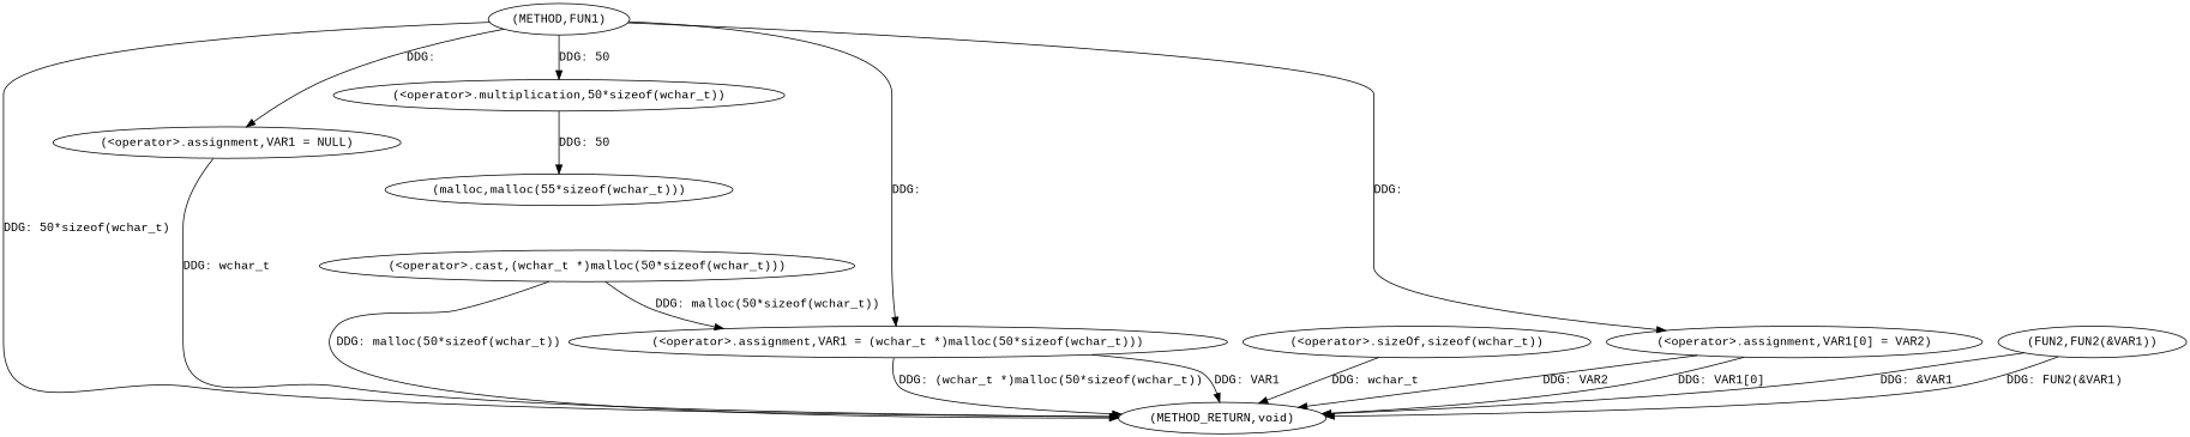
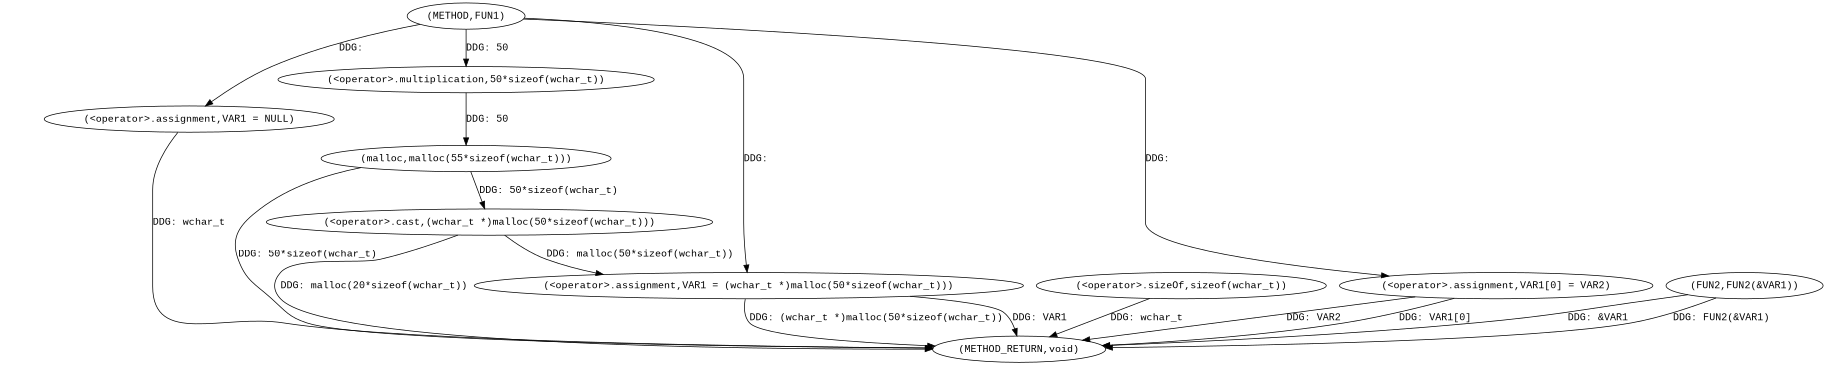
  digraph {
    fontname="Liberation Mono"
    node [fontname="Liberation Mono"]
    edge [fontname="Liberation Mono"]
    n1 [label="(METHOD,FUN1)"]
    n2 [label="(<operator>.assignment,VAR1 = NULL)"]
    n3 [label="(<operator>.assignment,VAR1 = (wchar_t *)malloc(50*sizeof(wchar_t)))"]
    n4 [label="(<operator>.multiplication,50*sizeof(wchar_t))"]
    n5 [label="(<operator>.assignment,VAR1[0] = VAR2)"]
    n6 [label="(METHOD_RETURN,void)"]
    n7 [label="(malloc,malloc(55*sizeof(wchar_t)))"]
    n8 [label="(<operator>.sizeOf,sizeof(wchar_t))"]
    n9 [label="(<operator>.cast,(wchar_t *)malloc(50*sizeof(wchar_t)))"]
    n10 [label="(FUN2,FUN2(&VAR1))"]
    n1 -> n2 [label="DDG: "]
    n1 -> n3 [label="DDG: "]
    n1 -> n4 [label="DDG: 50"]
    n1 -> n5 [label="DDG: "]
    n2 -> n6 [label="DDG: wchar_t"]
    n3 -> n6 [label="DDG: (wchar_t *)malloc(50*sizeof(wchar_t))"]
    n3 -> n6 [label="DDG: VAR1"]
    n4 -> n7 [label="DDG: 50"]
    n5 -> n6 [label="DDG: VAR2"]
    n5 -> n6 [label="DDG: VAR1[0]"]
-   n1 -> n6 [label="DDG: 50*sizeof(wchar_t)"]
+   n7 -> n6 [label="DDG: 50*sizeof(wchar_t)"]
+   n7 -> n9 [label="DDG: 50*sizeof(wchar_t)"]
    n8 -> n6 [label="DDG: wchar_t"]
    n9 -> n3 [label="DDG: malloc(50*sizeof(wchar_t))"]
-   n9 -> n6 [label="DDG: malloc(50*sizeof(wchar_t))"]
+   n9 -> n6 [label="DDG: malloc(20*sizeof(wchar_t))"]
    n10 -> n6 [label="DDG: &VAR1"]
    n10 -> n6 [label="DDG: FUN2(&VAR1)"]
  }
